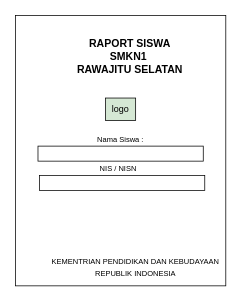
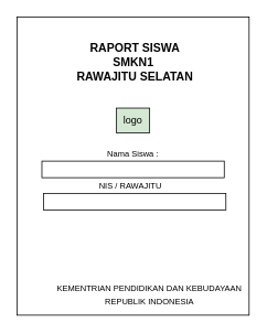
  <mxCell id="0" />
  <mxCell id="1" parent="0" />
  <mxCell id="2" value="" style="rounded=0;whiteSpace=wrap;html=1;" parent="1" vertex="1"><mxGeometry x="20" y="20" width="280" height="360" as="geometry" /></mxCell>
- <mxCell id="3" value="&lt;b&gt;&lt;font style=&quot;font-size: 14px;&quot;&gt;RAPORT SISWA&lt;br&gt;SMKN1&amp;nbsp;&lt;br&gt;RAWAJITU SELATAN&lt;/font&gt;&lt;/b&gt;" style="text;html=1;strokeColor=none;fillColor=none;align=center;verticalAlign=middle;whiteSpace=wrap;rounded=0;" parent="1" vertex="1"><mxGeometry x="94.5" y="40" width="155" height="70" as="geometry" /></mxCell>
+ <mxCell id="3" value="&lt;b&gt;&lt;font style=&quot;font-size: 14px;&quot;&gt;RAPORT SISWA&lt;br&gt;SMKN1&amp;nbsp;&lt;br&gt;RAWAJITU SELATAN&lt;/font&gt;&lt;/b&gt;" style="text;html=1;strokeColor=none;fillColor=none;align=center;verticalAlign=middle;whiteSpace=wrap;rounded=0;" parent="1" vertex="1"><mxGeometry x="84.5" y="40" width="155" height="70" as="geometry" /></mxCell>
  <mxCell id="4" value="logo" style="rounded=0;whiteSpace=wrap;html=1;fillColor=#d5e8d4;" parent="1" vertex="1"><mxGeometry x="140" y="130" width="40" height="30" as="geometry" /></mxCell>
  <mxCell id="5" value="&lt;font style=&quot;font-size: 10px;&quot;&gt;Nama Siswa :&lt;/font&gt;" style="text;html=1;strokeColor=none;fillColor=none;align=center;verticalAlign=middle;whiteSpace=wrap;rounded=0;" parent="1" vertex="1"><mxGeometry x="115" y="170" width="90" height="30" as="geometry" /></mxCell>
  <mxCell id="6" value="" style="rounded=0;whiteSpace=wrap;html=1;" parent="1" vertex="1"><mxGeometry x="50" y="194" width="220" height="20" as="geometry" /></mxCell>
- <mxCell id="7" value="&lt;font style=&quot;font-size: 10px;&quot;&gt;NIS / NISN&lt;/font&gt;" style="text;html=1;strokeColor=none;fillColor=none;align=center;verticalAlign=middle;whiteSpace=wrap;rounded=0;" parent="1" vertex="1"><mxGeometry x="112" y="208" width="90" height="30" as="geometry" /></mxCell>
+ <mxCell id="7" value="&lt;font style=&quot;font-size: 10px;&quot;&gt;NIS / RAWAJITU&lt;/font&gt;" style="text;html=1;strokeColor=none;fillColor=none;align=center;verticalAlign=middle;whiteSpace=wrap;rounded=0;" parent="1" vertex="1"><mxGeometry x="112" y="208" width="90" height="30" as="geometry" /></mxCell>
  <mxCell id="8" value="" style="rounded=0;whiteSpace=wrap;html=1;" parent="1" vertex="1"><mxGeometry x="52" y="233" width="220" height="20" as="geometry" /></mxCell>
  <mxCell id="9" value="&lt;font style=&quot;font-size: 10px;&quot;&gt;KEMENTRIAN PENDIDIKAN DAN KEBUDAYAAN REPUBLIK INDONESIA&lt;/font&gt;" style="text;html=1;strokeColor=none;fillColor=none;align=center;verticalAlign=middle;whiteSpace=wrap;rounded=0;" parent="1" vertex="1"><mxGeometry x="66" y="340" width="228" height="30" as="geometry" /></mxCell>
